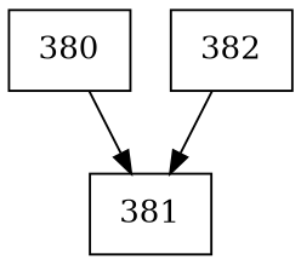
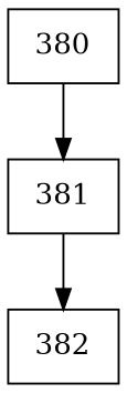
  digraph {
    node [shape=record]
    n1 [label="{380}"]
    n2 [label="{381}"]
    n3 [label="{382}"]
    n1 -> n2
-   n3 -> n2
+   n2 -> n3
  }
